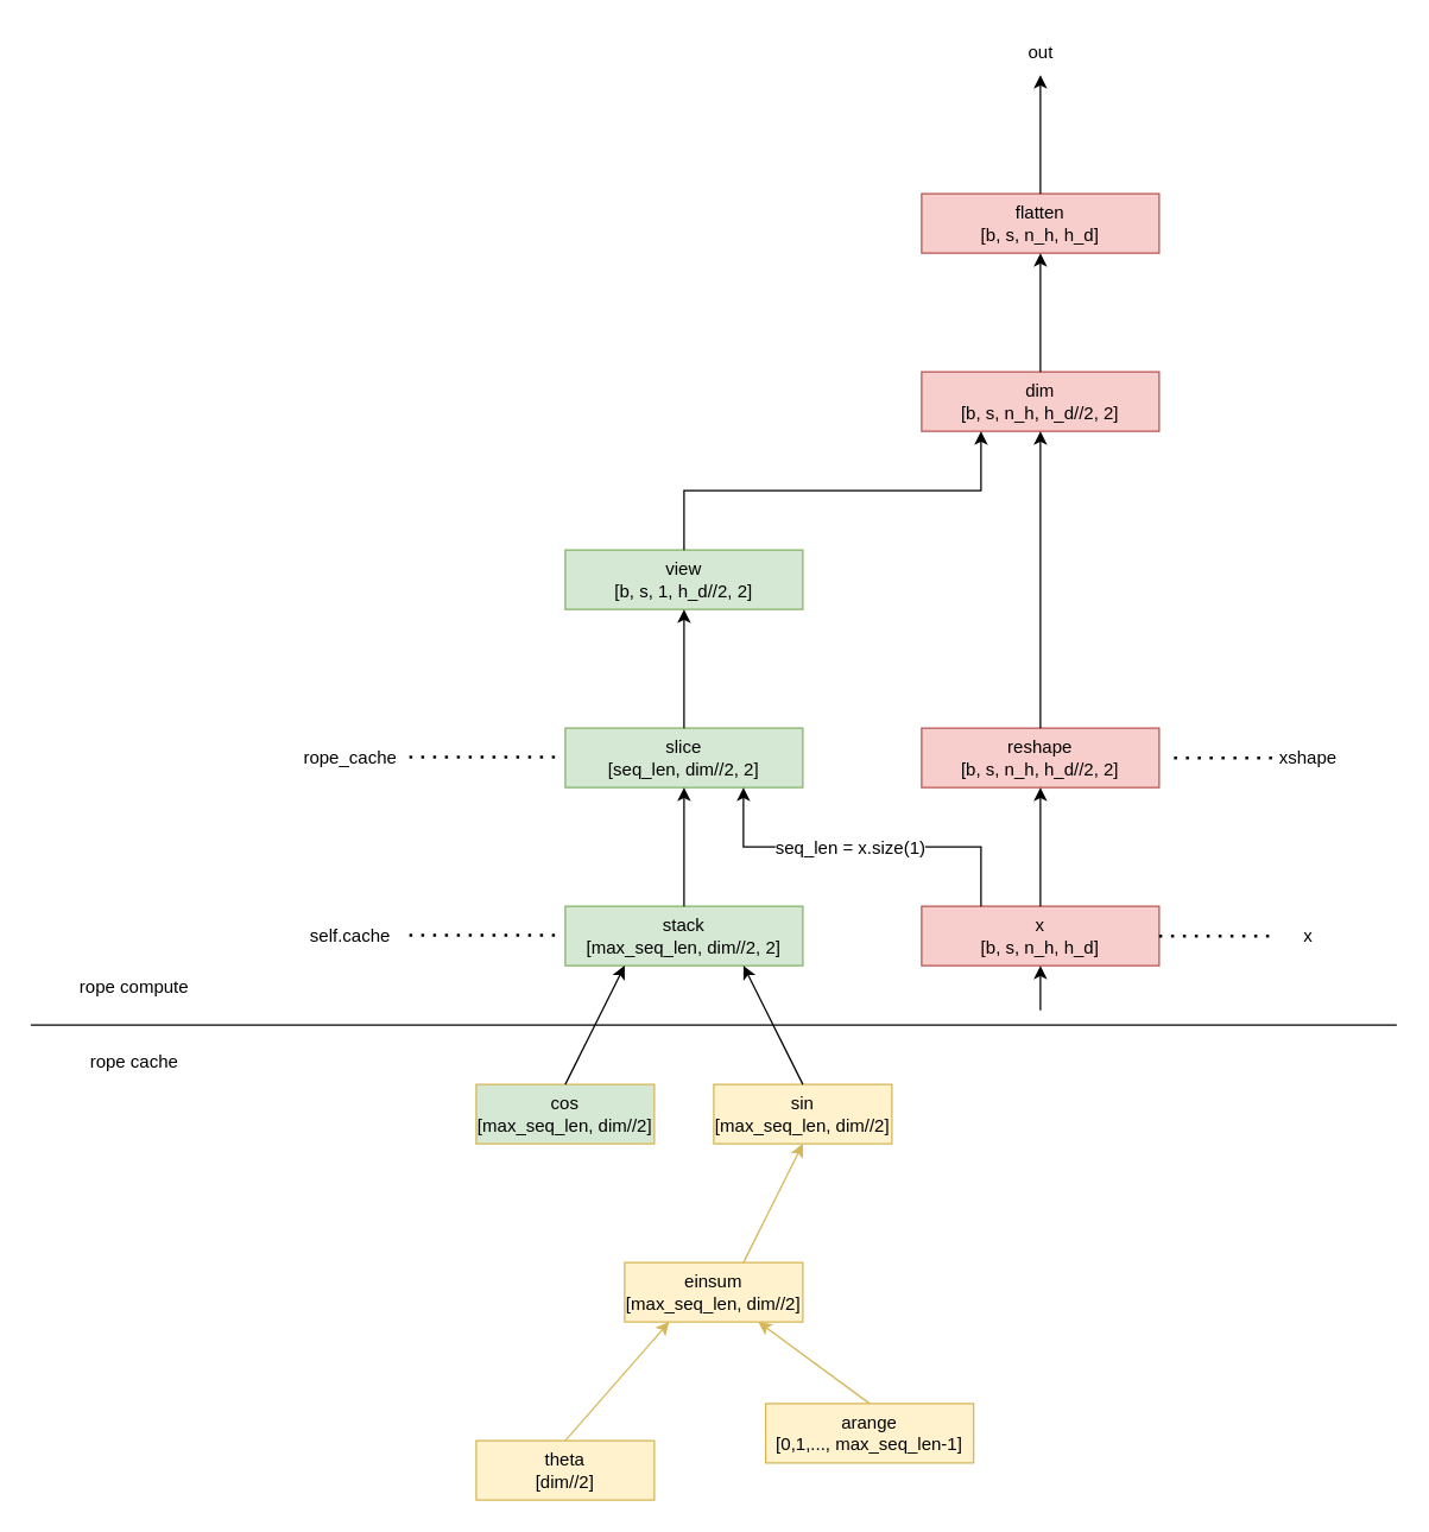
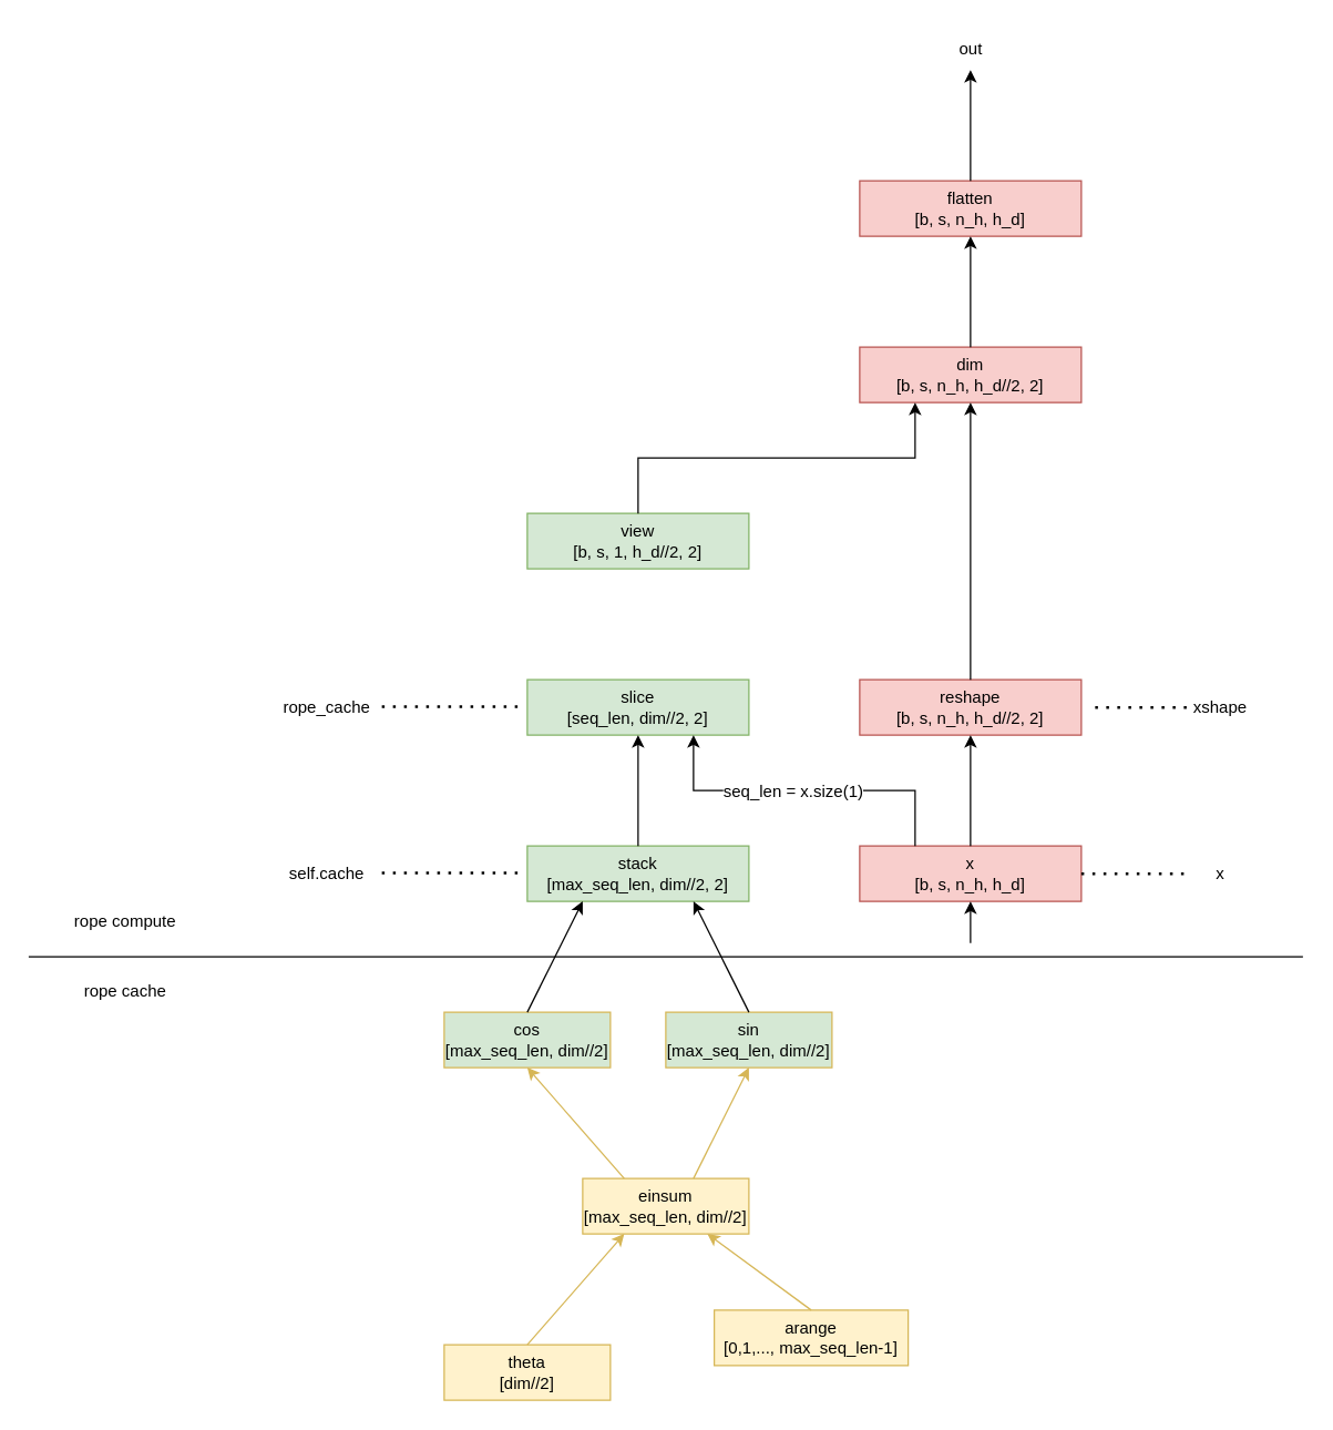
  <mxCell id="0" />
  <mxCell id="1" parent="0" />
  <mxCell id="2" value="&lt;font&gt;x&lt;br&gt;[b, s, n_h, h_d]&lt;/font&gt;" style="rounded=0;whiteSpace=wrap;html=1;fillColor=#f8cecc;strokeColor=#b85450;" vertex="1" parent="1"><mxGeometry x="620" y="610" width="160" height="40" as="geometry" /></mxCell>
  <mxCell id="3" value="stack&lt;br&gt;[max_seq_len, dim//2, 2]" style="rounded=0;whiteSpace=wrap;html=1;fillColor=#d5e8d4;strokeColor=#82b366;" vertex="1" parent="1"><mxGeometry x="380" y="610" width="160" height="40" as="geometry" /></mxCell>
  <mxCell id="4" value="slice&lt;br&gt;[seq_len, dim//2, 2]" style="rounded=0;whiteSpace=wrap;html=1;fillColor=#d5e8d4;strokeColor=#82b366;" vertex="1" parent="1"><mxGeometry x="380" y="490" width="160" height="40" as="geometry" /></mxCell>
  <mxCell id="5" value="&lt;font&gt;reshape&lt;br&gt;[b, s, n_h, h_d//2, 2]&lt;/font&gt;" style="rounded=0;whiteSpace=wrap;html=1;fillColor=#f8cecc;strokeColor=#b85450;" vertex="1" parent="1"><mxGeometry x="620" y="490" width="160" height="40" as="geometry" /></mxCell>
  <mxCell id="6" value="" style="endArrow=classic;html=1;rounded=0;exitX=0.25;exitY=0;exitDx=0;exitDy=0;" edge="1" parent="1" source="2"><mxGeometry width="50" height="50" relative="1" as="geometry"><mxPoint x="450" y="580" as="sourcePoint" /><mxPoint x="500" y="530" as="targetPoint" /><Array as="points"><mxPoint x="660" y="570" /><mxPoint x="500" y="570" /></Array></mxGeometry></mxCell>
  <mxCell id="7" value="&lt;font style=&quot;font-size: 12px;&quot;&gt;seq_len = x.size(1)&lt;/font&gt;" style="edgeLabel;html=1;align=center;verticalAlign=middle;resizable=0;points=[];" vertex="1" connectable="0" parent="6"><mxGeometry x="0.072" relative="1" as="geometry"><mxPoint as="offset" /></mxGeometry></mxCell>
  <mxCell id="8" value="view&lt;br&gt;[b, s, 1, h_d//2, 2]" style="rounded=0;whiteSpace=wrap;html=1;fillColor=#d5e8d4;strokeColor=#82b366;" vertex="1" parent="1"><mxGeometry x="380" y="370" width="160" height="40" as="geometry" /></mxCell>
  <mxCell id="9" value="" style="endArrow=classic;html=1;rounded=0;exitX=0.5;exitY=0;exitDx=0;exitDy=0;entryX=0.5;entryY=1;entryDx=0;entryDy=0;" edge="1" parent="1" source="3" target="4"><mxGeometry width="50" height="50" relative="1" as="geometry"><mxPoint x="220" y="580" as="sourcePoint" /><mxPoint x="270" y="530" as="targetPoint" /></mxGeometry></mxCell>
- <mxCell id="10" value="" style="endArrow=classic;html=1;rounded=0;exitX=0.5;exitY=0;exitDx=0;exitDy=0;entryX=0.5;entryY=1;entryDx=0;entryDy=0;" edge="1" parent="1" source="4" target="8"><mxGeometry width="50" height="50" relative="1" as="geometry"><mxPoint x="70" y="470" as="sourcePoint" /><mxPoint x="120" y="420" as="targetPoint" /></mxGeometry></mxCell>
  <mxCell id="11" value="&lt;font&gt;dim&lt;br&gt;[b, s, n_h, h_d//2, 2]&lt;/font&gt;" style="rounded=0;whiteSpace=wrap;html=1;fillColor=#f8cecc;strokeColor=#b85450;" vertex="1" parent="1"><mxGeometry x="620" y="250" width="160" height="40" as="geometry" /></mxCell>
  <mxCell id="12" value="" style="endArrow=classic;html=1;rounded=0;entryX=0.5;entryY=1;entryDx=0;entryDy=0;" edge="1" parent="1" target="11"><mxGeometry width="50" height="50" relative="1" as="geometry"><mxPoint x="700" y="490" as="sourcePoint" /><mxPoint x="750" y="440" as="targetPoint" /></mxGeometry></mxCell>
  <mxCell id="13" value="" style="endArrow=classic;html=1;rounded=0;entryX=0.25;entryY=1;entryDx=0;entryDy=0;" edge="1" parent="1" target="11"><mxGeometry width="50" height="50" relative="1" as="geometry"><mxPoint x="460" y="370" as="sourcePoint" /><mxPoint x="510" y="320" as="targetPoint" /><Array as="points"><mxPoint x="460" y="330" /><mxPoint x="660" y="330" /></Array></mxGeometry></mxCell>
  <mxCell id="14" value="&lt;font&gt;flatten&lt;br&gt;[b, s, n_h, h_d]&lt;/font&gt;" style="rounded=0;whiteSpace=wrap;html=1;fillColor=#f8cecc;strokeColor=#b85450;" vertex="1" parent="1"><mxGeometry x="620" y="130" width="160" height="40" as="geometry" /></mxCell>
  <mxCell id="15" value="" style="endArrow=classic;html=1;rounded=0;entryX=0.5;entryY=1;entryDx=0;entryDy=0;" edge="1" parent="1" target="14"><mxGeometry width="50" height="50" relative="1" as="geometry"><mxPoint x="700" y="250" as="sourcePoint" /><mxPoint x="750" y="200" as="targetPoint" /></mxGeometry></mxCell>
  <mxCell id="16" value="" style="endArrow=classic;html=1;rounded=0;entryX=0.5;entryY=1;entryDx=0;entryDy=0;" edge="1" parent="1" target="5"><mxGeometry width="50" height="50" relative="1" as="geometry"><mxPoint x="700" y="610" as="sourcePoint" /><mxPoint x="750" y="560" as="targetPoint" /></mxGeometry></mxCell>
  <mxCell id="17" value="" style="endArrow=classic;html=1;rounded=0;" edge="1" parent="1"><mxGeometry width="50" height="50" relative="1" as="geometry"><mxPoint x="700" y="130" as="sourcePoint" /><mxPoint x="700" as="targetPoint" y="50" /></mxGeometry></mxCell>
  <mxCell id="18" value="cos&lt;br&gt;[max_seq_len, dim//2]" style="rounded=0;whiteSpace=wrap;html=1;fillColor=#d5e8d4;strokeColor=#d6b656;" vertex="1" parent="1"><mxGeometry x="320" y="730" width="120" height="40" as="geometry" /></mxCell>
- <mxCell id="19" value="sin&lt;br&gt;[max_seq_len, dim//2]" style="rounded=0;whiteSpace=wrap;html=1;fillColor=#fff2cc;strokeColor=#d6b656;" vertex="1" parent="1"><mxGeometry x="480" y="730" width="120" height="40" as="geometry" /></mxCell>
+ <mxCell id="19" value="sin&lt;br&gt;[max_seq_len, dim//2]" style="rounded=0;whiteSpace=wrap;html=1;fillColor=#d5e8d4;strokeColor=#d6b656;" vertex="1" parent="1"><mxGeometry x="480" y="730" width="120" height="40" as="geometry" /></mxCell>
  <mxCell id="20" value="einsum&lt;br&gt;[max_seq_len, dim//2]" style="rounded=0;whiteSpace=wrap;html=1;fillColor=#fff2cc;strokeColor=#d6b656;" vertex="1" parent="1"><mxGeometry x="420" y="850" width="120" height="40" as="geometry" /></mxCell>
  <mxCell id="21" value="arange&lt;br&gt;[0,1,..., max_seq_len-1]" style="rounded=0;whiteSpace=wrap;html=1;fillColor=#fff2cc;strokeColor=#d6b656;" vertex="1" parent="1"><mxGeometry x="515" y="945" width="140" height="40" as="geometry" /></mxCell>
  <mxCell id="22" value="theta&lt;br&gt;[dim//2]" style="rounded=0;whiteSpace=wrap;html=1;fillColor=#fff2cc;strokeColor=#d6b656;" vertex="1" parent="1"><mxGeometry x="320" y="970" width="120" height="40" as="geometry" /></mxCell>
  <mxCell id="23" value="" style="endArrow=classic;html=1;rounded=0;entryX=0.25;entryY=1;entryDx=0;entryDy=0;" edge="1" parent="1" target="3"><mxGeometry width="50" height="50" relative="1" as="geometry"><mxPoint x="380" y="730" as="sourcePoint" /><mxPoint x="430" y="680" as="targetPoint" /></mxGeometry></mxCell>
  <mxCell id="24" value="" style="endArrow=classic;html=1;rounded=0;entryX=0.75;entryY=1;entryDx=0;entryDy=0;" edge="1" parent="1" target="3"><mxGeometry width="50" height="50" relative="1" as="geometry"><mxPoint x="540" y="730" as="sourcePoint" /><mxPoint x="590" y="680" as="targetPoint" /></mxGeometry></mxCell>
+ <mxCell id="25" value="" style="endArrow=classic;html=1;rounded=0;exitX=0.25;exitY=0;exitDx=0;exitDy=0;entryX=0.5;entryY=1;entryDx=0;entryDy=0;fillColor=#fff2cc;strokeColor=#d6b656;" edge="1" parent="1" source="20" target="18"><mxGeometry width="50" height="50" relative="1" as="geometry"><mxPoint x="130" y="830" as="sourcePoint" /><mxPoint x="180" y="780" as="targetPoint" /></mxGeometry></mxCell>
  <mxCell id="26" value="" style="endArrow=classic;html=1;rounded=0;entryX=0.5;entryY=1;entryDx=0;entryDy=0;fillColor=#fff2cc;strokeColor=#d6b656;" edge="1" parent="1" target="19"><mxGeometry width="50" height="50" relative="1" as="geometry"><mxPoint x="500" y="850" as="sourcePoint" /><mxPoint x="550" y="800" as="targetPoint" /></mxGeometry></mxCell>
  <mxCell id="27" value="" style="endArrow=classic;html=1;rounded=0;entryX=0.25;entryY=1;entryDx=0;entryDy=0;fillColor=#fff2cc;strokeColor=#d6b656;" edge="1" parent="1" target="20"><mxGeometry width="50" height="50" relative="1" as="geometry"><mxPoint x="380" y="970" as="sourcePoint" /><mxPoint x="430" y="920" as="targetPoint" /></mxGeometry></mxCell>
  <mxCell id="28" value="" style="endArrow=classic;html=1;rounded=0;exitX=0.5;exitY=0;exitDx=0;exitDy=0;entryX=0.75;entryY=1;entryDx=0;entryDy=0;fillColor=#fff2cc;strokeColor=#d6b656;" edge="1" parent="1" source="21" target="20"><mxGeometry width="50" height="50" relative="1" as="geometry"><mxPoint x="630" y="920" as="sourcePoint" /><mxPoint x="680" y="870" as="targetPoint" /></mxGeometry></mxCell>
  <mxCell id="29" value="" style="endArrow=none;dashed=1;html=1;dashPattern=1 3;strokeWidth=2;rounded=0;" edge="1" parent="1"><mxGeometry width="50" height="50" relative="1" as="geometry"><mxPoint x="275" y="629.5" as="sourcePoint" /><mxPoint x="375" y="629.5" as="targetPoint" /></mxGeometry></mxCell>
  <mxCell id="30" value="self.cache" style="text;html=1;align=center;verticalAlign=middle;resizable=0;points=[];autosize=1;strokeColor=none;fillColor=none;" vertex="1" parent="1"><mxGeometry x="195" y="615" width="80" height="30" as="geometry" /></mxCell>
  <mxCell id="31" value="rope_cache" style="text;html=1;align=center;verticalAlign=middle;resizable=0;points=[];autosize=1;strokeColor=none;fillColor=none;" vertex="1" parent="1"><mxGeometry x="190" y="495" width="90" height="30" as="geometry" /></mxCell>
  <mxCell id="32" value="" style="endArrow=none;dashed=1;html=1;dashPattern=1 3;strokeWidth=2;rounded=0;" edge="1" parent="1"><mxGeometry width="50" height="50" relative="1" as="geometry"><mxPoint x="275" y="509.5" as="sourcePoint" /><mxPoint x="375" y="509.5" as="targetPoint" /></mxGeometry></mxCell>
  <mxCell id="33" value="out" style="text;html=1;align=center;verticalAlign=middle;resizable=0;points=[];autosize=1;strokeColor=none;fillColor=none;" vertex="1" parent="1"><mxGeometry x="680" y="20" width="40" height="30" as="geometry" /></mxCell>
  <mxCell id="34" value="" style="endArrow=none;html=1;rounded=0;" edge="1" parent="1"><mxGeometry width="50" height="50" relative="1" as="geometry"><mxPoint x="20" y="690" as="sourcePoint" /><mxPoint x="940" y="690" as="targetPoint" /></mxGeometry></mxCell>
  <mxCell id="35" value="" style="endArrow=none;dashed=1;html=1;dashPattern=1 3;strokeWidth=2;rounded=0;" edge="1" parent="1"><mxGeometry width="50" height="50" relative="1" as="geometry"><mxPoint x="780" y="630" as="sourcePoint" /><mxPoint x="860" y="630" as="targetPoint" /></mxGeometry></mxCell>
  <mxCell id="36" value="x" style="text;html=1;align=center;verticalAlign=middle;resizable=0;points=[];autosize=1;strokeColor=none;fillColor=none;" vertex="1" parent="1"><mxGeometry x="865" y="615" width="30" height="30" as="geometry" /></mxCell>
  <mxCell id="37" value="" style="endArrow=none;dashed=1;html=1;dashPattern=1 3;strokeWidth=2;rounded=0;" edge="1" parent="1"><mxGeometry width="50" height="50" relative="1" as="geometry"><mxPoint x="790" y="510" as="sourcePoint" /><mxPoint x="860" y="510" as="targetPoint" /></mxGeometry></mxCell>
  <mxCell id="38" value="xshape" style="text;html=1;align=center;verticalAlign=middle;resizable=0;points=[];autosize=1;strokeColor=none;fillColor=none;" vertex="1" parent="1"><mxGeometry x="850" y="495" width="60" height="30" as="geometry" /></mxCell>
  <mxCell id="39" value="" style="endArrow=classic;html=1;rounded=0;" edge="1" parent="1"><mxGeometry width="50" height="50" relative="1" as="geometry"><mxPoint x="700" y="680" as="sourcePoint" /><mxPoint x="700" y="650" as="targetPoint" /></mxGeometry></mxCell>
  <mxCell id="40" value="rope compute" style="text;html=1;align=center;verticalAlign=middle;whiteSpace=wrap;rounded=0;" vertex="1" parent="1"><mxGeometry x="30" y="650" width="120" height="30" as="geometry" /></mxCell>
  <mxCell id="41" value="rope cache" style="text;html=1;align=center;verticalAlign=middle;whiteSpace=wrap;rounded=0;" vertex="1" parent="1"><mxGeometry x="30" y="700" width="120" height="30" as="geometry" /></mxCell>
  <mxCell id="42" value="" style="shape=image;verticalLabelPosition=bottom;labelBackgroundColor=default;verticalAlign=top;aspect=fixed;imageAspect=0;image=https://miro.medium.com/v2/resize:fit:1050/1*_KwP3njXi7GpCIzzQcRSBg.png;" vertex="1" parent="1"><mxGeometry x="560" y="310" width="370" height="106.42" as="geometry" /></mxCell>
